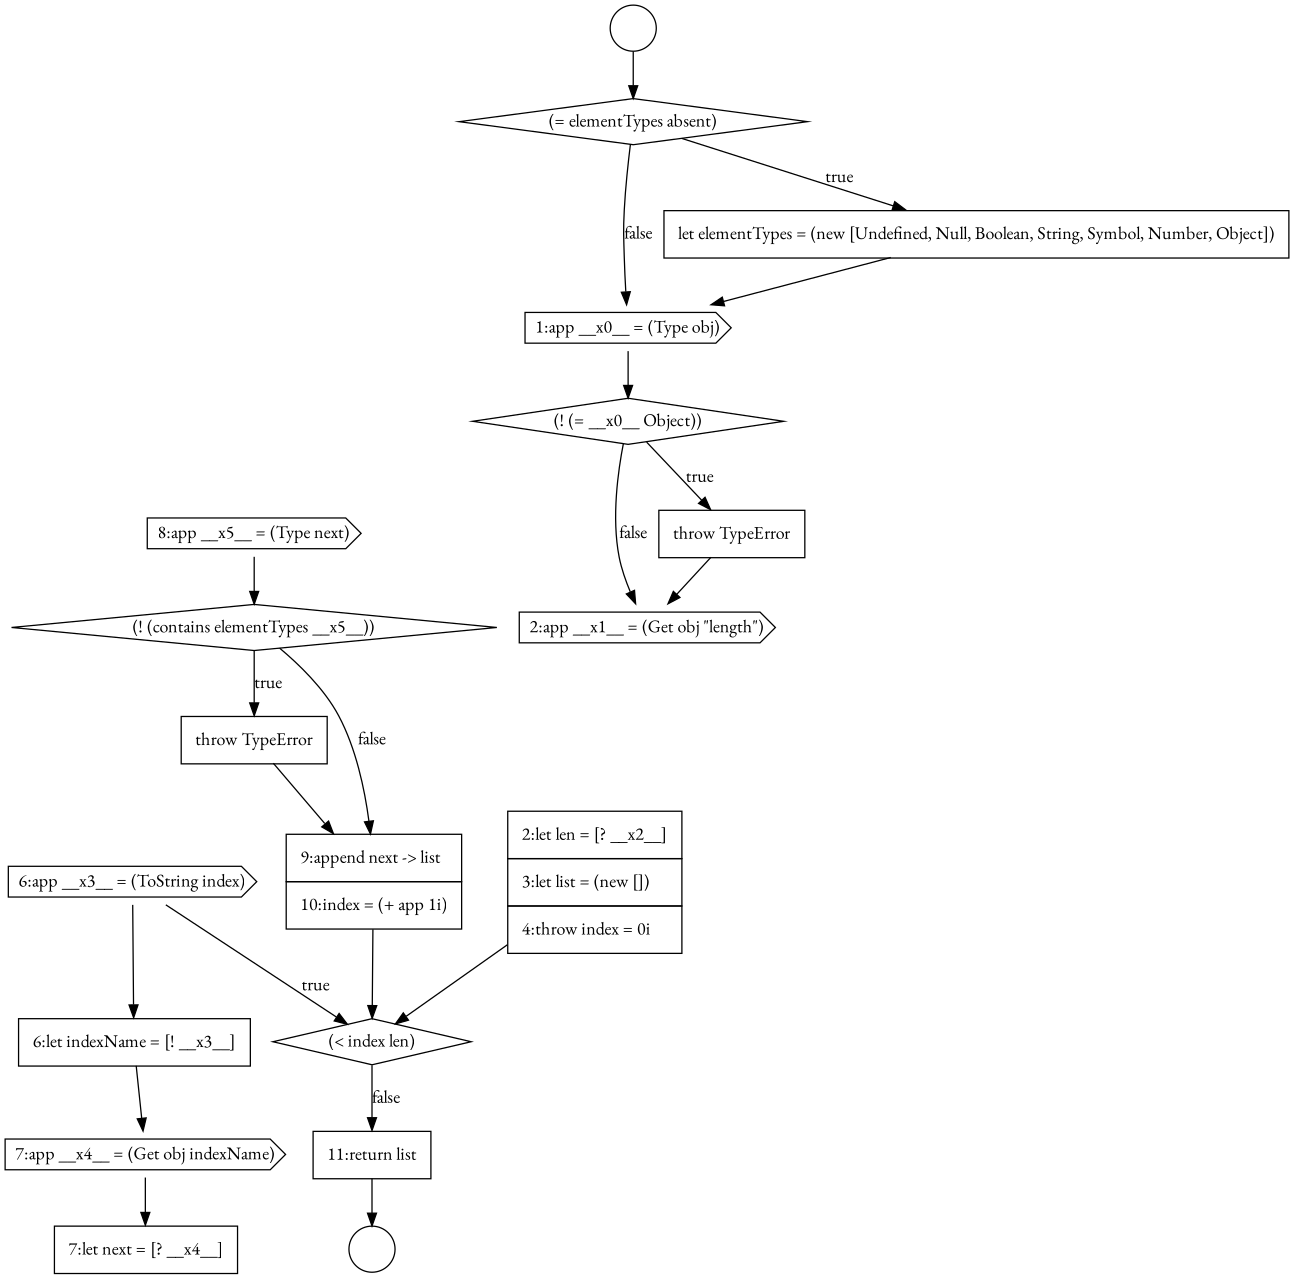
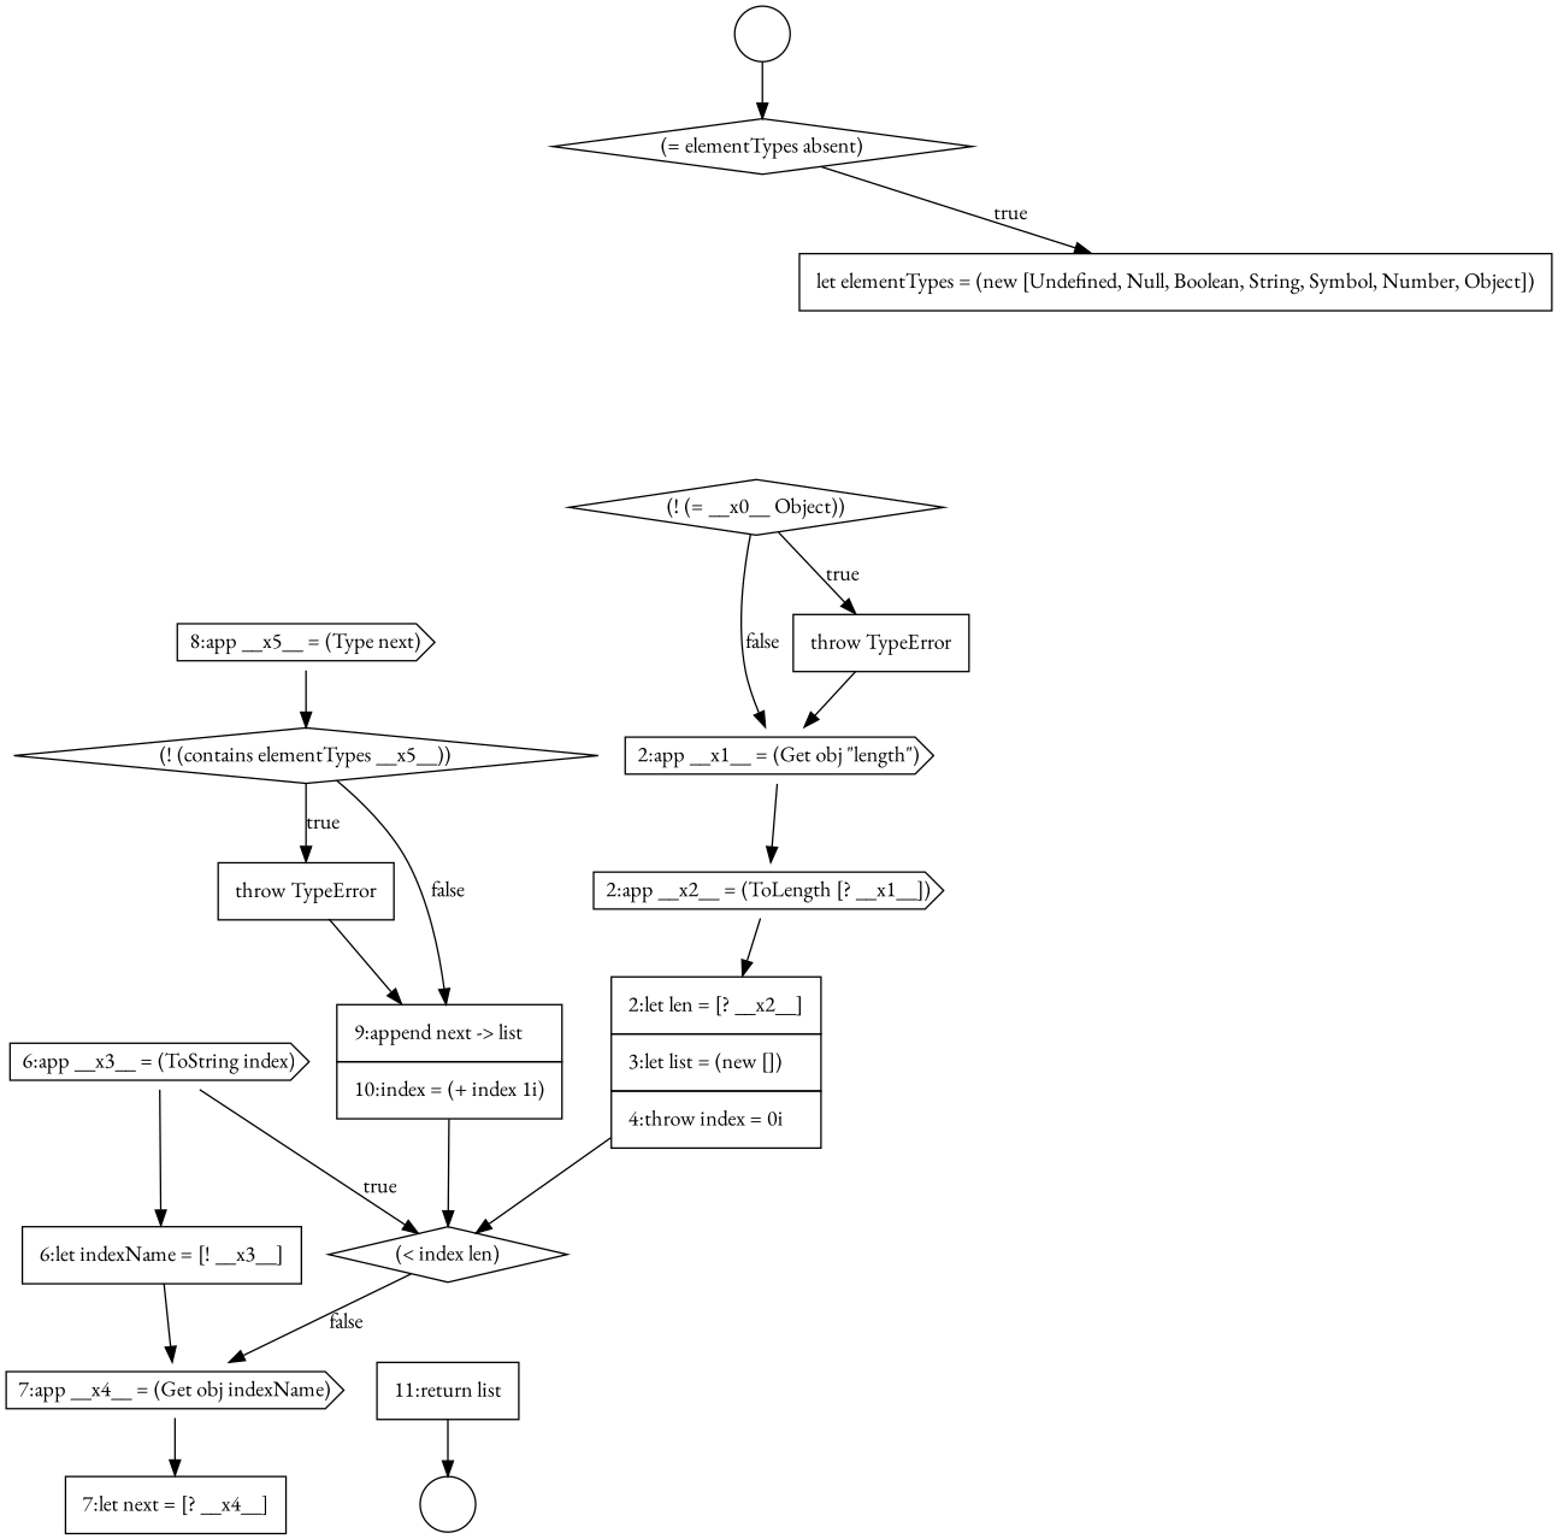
  digraph {
    fontname="EB Garamond"
    node [color=black fillcolor=white fontname="EB Garamond" shape=none style=filled]
    edge [color=black fontname="EB Garamond"]
    n1 [label=<<font color="black">(&lt; index len)</font>> shape=diamond]
    n2 [label=<<font color="black">     <table border="0" cellborder="1" cellspacing="0" cellpadding="10">       <tr><td align="left">11:return list</td></tr>     </table>   </font>> margin=0]
    n3 [label=<<font color="black">6:app __x3__ = (ToString index)</font>> shape=cds]
    n4 [label=<<font color="black">     <table border="0" cellborder="1" cellspacing="0" cellpadding="10">       <tr><td align="left">6:let indexName = [! __x3__]</td></tr>     </table>   </font>> margin=0]
    n5 [label=" " shape=circle]
    n6 [label=<<font color="black">8:app __x5__ = (Type next)</font>> shape=cds]
    n7 [label=<<font color="black">(! (contains elementTypes __x5__))</font>> shape=diamond]
-   n8 [label=<<font color="black">     <table border="0" cellborder="1" cellspacing="0" cellpadding="10">       <tr><td align="left">9:append next -&gt; list</td></tr>       <tr><td align="left">10:index = (+ app 1i)</td></tr>     </table>   </font>> margin=0]
+   n8 [label=<<font color="black">     <table border="0" cellborder="1" cellspacing="0" cellpadding="10">       <tr><td align="left">9:append next -&gt; list</td></tr>       <tr><td align="left">10:index = (+ index 1i)</td></tr>     </table>   </font>> margin=0]
    n9 [label=<<font color="black">     <table border="0" cellborder="1" cellspacing="0" cellpadding="10">       <tr><td align="left">throw TypeError</td></tr>     </table>   </font>> margin=0]
    n10 [label=<<font color="black">7:app __x4__ = (Get obj indexName)</font>> shape=cds]
    n11 [label=<<font color="black">(! (= __x0__ Object))</font>> shape=diamond]
    n12 [label=<<font color="black">2:app __x1__ = (Get obj &quot;length&quot;)</font>> shape=cds]
    n13 [label=<<font color="black">     <table border="0" cellborder="1" cellspacing="0" cellpadding="10">       <tr><td align="left">throw TypeError</td></tr>     </table>   </font>> margin=0]
+   n14 [label=<<font color="black">2:app __x2__ = (ToLength [? __x1__])</font>> shape=cds]
    n15 [label=<<font color="black">     <table border="0" cellborder="1" cellspacing="0" cellpadding="10">       <tr><td align="left">7:let next = [? __x4__]</td></tr>     </table>   </font>> margin=0]
    n16 [label=<<font color="black">     <table border="0" cellborder="1" cellspacing="0" cellpadding="10">       <tr><td align="left">2:let len = [? __x2__]</td></tr>       <tr><td align="left">3:let list = (new [])</td></tr>       <tr><td align="left">4:throw index = 0i</td></tr>     </table>   </font>> margin=0]
-   n17 [label=<<font color="black">1:app __x0__ = (Type obj)</font>> shape=cds]
    n18 [label=<<font color="black">(= elementTypes absent)</font>> shape=diamond]
    n19 [label=<<font color="black">     <table border="0" cellborder="1" cellspacing="0" cellpadding="10">       <tr><td align="left">let elementTypes = (new [Undefined, Null, Boolean, String, Symbol, Number, Object])</td></tr>     </table>   </font>> margin=0]
    n20 [label=" " shape=circle]
-   n1 -> n2 [label=<<font color="black">false</font>>]
+   n1 -> n10 [label=<<font color="black">false</font>>]
    n2 -> n5
    n3 -> n1 [label=<<font color="black">true</font>>]
    n3 -> n4
    n4 -> n10
    n6 -> n7
    n7 -> n8 [label=<<font color="black">false</font>>]
    n7 -> n9 [label=<<font color="black">true</font>>]
    n8 -> n1
    n9 -> n8
    n10 -> n15
    n11 -> n12 [label=<<font color="black">false</font>>]
    n11 -> n13 [label=<<font color="black">true</font>>]
+   n12 -> n14
    n13 -> n12
+   n14 -> n16
    n16 -> n1
-   n17 -> n11
-   n18 -> n17 [label=<<font color="black">false</font>>]
    n18 -> n19 [label=<<font color="black">true</font>>]
-   n19 -> n17
    n20 -> n18
  }
